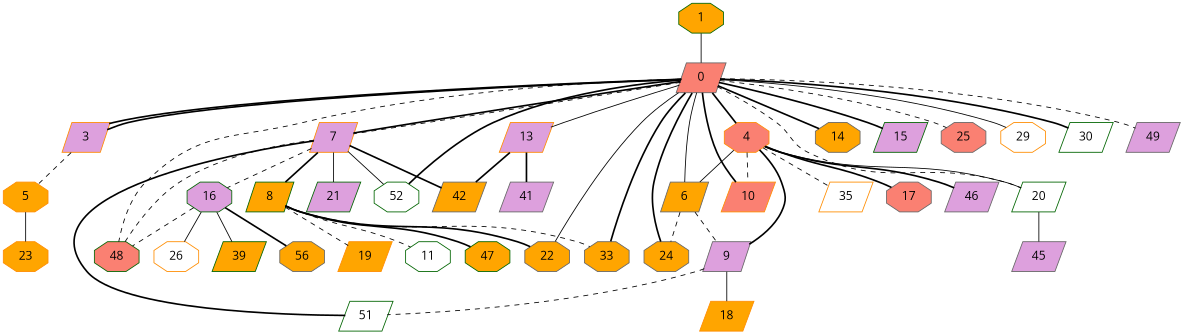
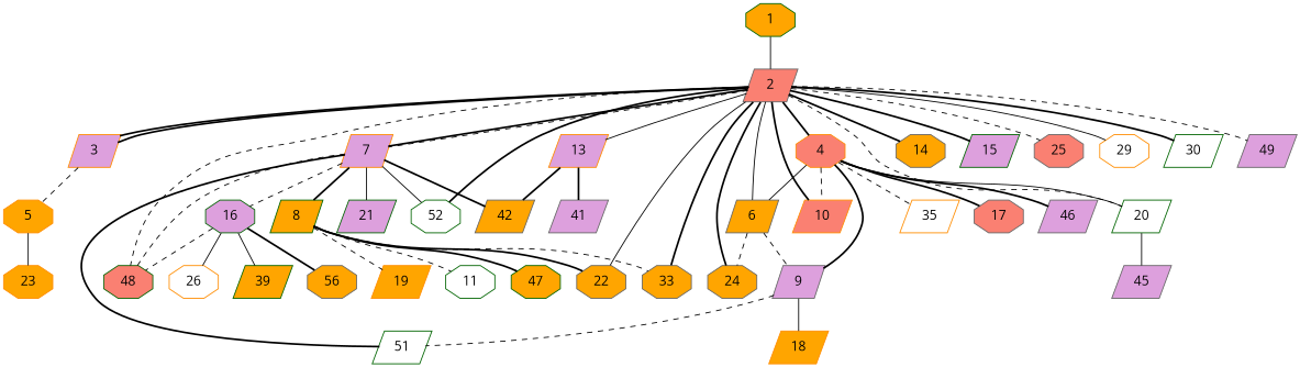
  graph {
    fontname="Open Sans"
    node [color=gray40 fillcolor=orange fontname="Open Sans" shape=parallelogram style=filled]
    edge [fontname="Open Sans" style=bold]
-   2 [fillcolor=salmon super="+28" label=0]
+   2 [fillcolor=salmon super="+28"]
    3 [color=darkorange fillcolor=plum super="+53"]
    4 [color=darkorange fillcolor=salmon shape=octagon super="+44"]
    6 [super="+27"]
    7 [color=darkorange fillcolor=plum super="+17"]
    10 [color=darkorange fillcolor=salmon super="+12"]
    13 [color=darkorange fillcolor=plum super="+34"]
    14 [shape=octagon]
    15 [color=darkgreen fillcolor=plum]
    20 [color=darkgreen fillcolor=white]
    22 [shape=octagon]
    24 [shape=octagon super="+31"]
    25 [fillcolor=salmon shape=octagon]
    29 [color=darkorange fillcolor=white shape=octagon]
    30 [color=darkgreen fillcolor=white]
    33 [shape=octagon]
    48 [color=darkgreen fillcolor=salmon shape=octagon super="+50"]
    49 [fillcolor=plum]
    52 [color=darkgreen fillcolor=white shape=octagon]
    1 [color=darkgreen shape=octagon]
    5 [color=darkorange shape=octagon super="+38"]
    9 [fillcolor=plum super="+54"]
    35 [color=darkorange fillcolor=white]
    n24 [fillcolor=salmon label=17 shape=octagon]
    46 [fillcolor=plum]
    8 [color=darkgreen super="+43"]
    16 [color=darkgreen fillcolor=plum shape=octagon super="+40"]
    21 [color=darkgreen fillcolor=plum]
    42
    51 [color=darkgreen fillcolor=white]
    41 [fillcolor=plum]
    45 [fillcolor=plum]
    23 [color=darkorange shape=octagon]
    18 [color=darkorange super="+32"]
    11 [color=darkgreen fillcolor=white shape=octagon]
    19 [color=darkorange super="+36"]
    47 [color=darkgreen shape=octagon super="+55"]
    26 [color=darkorange fillcolor=white shape=octagon]
    39 [color=darkgreen]
    56 [shape=octagon]
    2 -- 3
    2 -- 3
    2 -- 4 [weight=4]
    2 -- 6 [style=solid]
    2 -- 7
    2 -- 7 [style=dashed]
    2 -- 10
    2 -- 13 [style=solid]
    2 -- 14
    2 -- 15
    2 -- 20 [style=dashed]
    2 -- 22 [style=solid]
    2 -- 24
    2 -- 25 [style=dashed]
    2 -- 29 [style=solid]
    2 -- 30
    2 -- 33
    2 -- 48 [style=dashed]
    2 -- 49 [style=dashed]
    2 -- 52
    3 -- 5 [style=dashed]
    4 -- 6 [style=solid]
    4 -- 10 [style=dashed]
    4 -- 20 [style=solid]
    4 -- 9
    4 -- 35 [style=dashed]
    4 -- n24
    4 -- 46
    6 -- 24 [style=dashed]
    6 -- 9 [style=dashed]
    7 -- 48 [style=dashed]
    7 -- 52 [style=solid]
    7 -- 8
    7 -- 16 [style=dashed]
    7 -- 21 [style=solid]
    7 -- 42
    7 -- 51
    13 -- 42
    13 -- 41
    20 -- 45 [style=solid]
    1 -- 2 [style=solid]
    5 -- 23 [style=solid]
    9 -- 51 [style=dashed]
    9 -- 18 [style=solid]
    8 -- 22
    8 -- 33 [style=dashed]
    8 -- 11 [style=dashed]
    8 -- 19 [style=dashed]
    8 -- 47
    16 -- 48 [style=dashed]
    16 -- 26 [style=solid]
    16 -- 39 [style=solid]
    16 -- 56
  }
